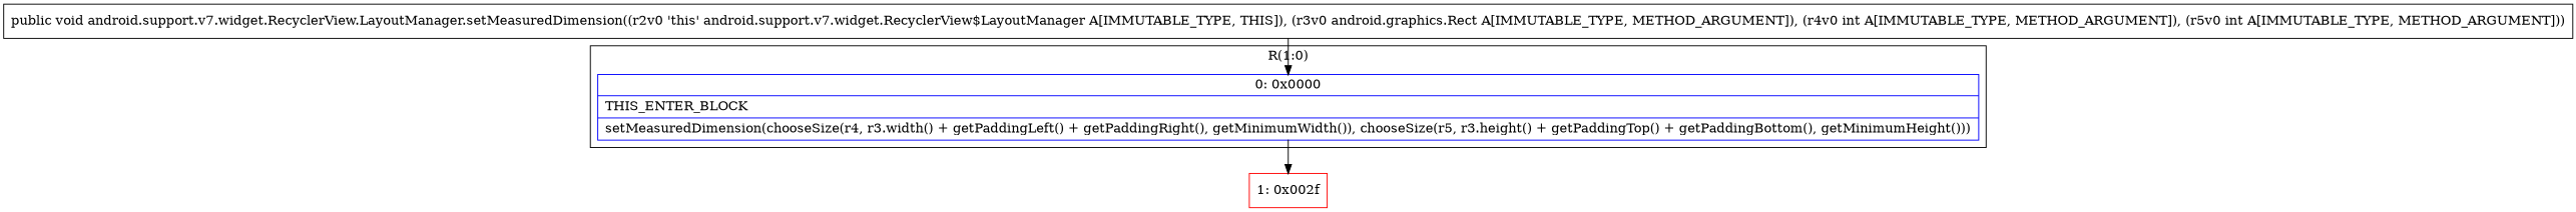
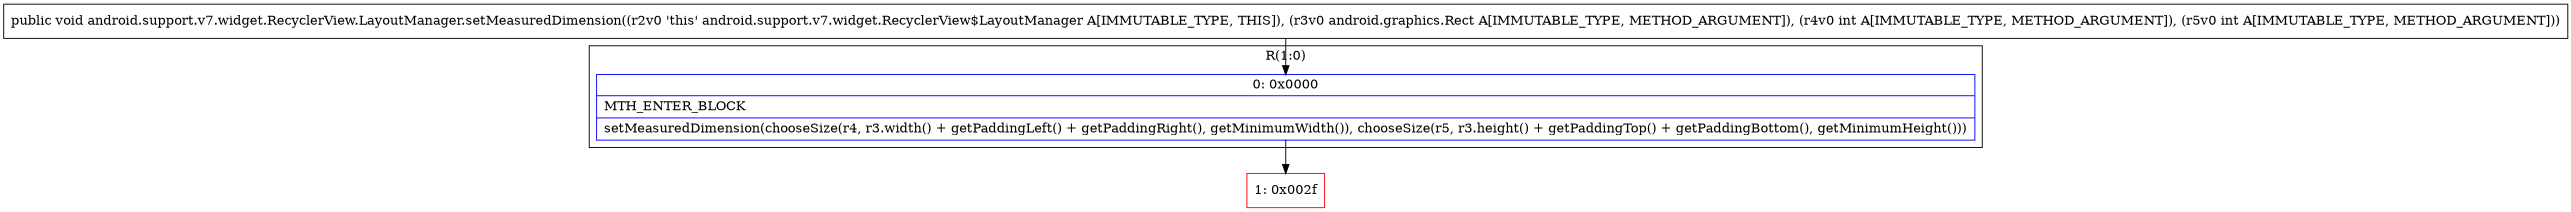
  digraph {
    node [shape=record]
-   n1 [color=blue label="{0\:\ 0x0000|THIS_ENTER_BLOCK\l|setMeasuredDimension(chooseSize(r4, r3.width() + getPaddingLeft() + getPaddingRight(), getMinimumWidth()), chooseSize(r5, r3.height() + getPaddingTop() + getPaddingBottom(), getMinimumHeight()))\l}"]
+   n1 [color=blue label="{0\:\ 0x0000|MTH_ENTER_BLOCK\l|setMeasuredDimension(chooseSize(r4, r3.width() + getPaddingLeft() + getPaddingRight(), getMinimumWidth()), chooseSize(r5, r3.height() + getPaddingTop() + getPaddingBottom(), getMinimumHeight()))\l}"]
    n2 [color=red label="{1\:\ 0x002f}"]
    n3 [label="{public void android.support.v7.widget.RecyclerView.LayoutManager.setMeasuredDimension((r2v0 'this' android.support.v7.widget.RecyclerView$LayoutManager A[IMMUTABLE_TYPE, THIS]), (r3v0 android.graphics.Rect A[IMMUTABLE_TYPE, METHOD_ARGUMENT]), (r4v0 int A[IMMUTABLE_TYPE, METHOD_ARGUMENT]), (r5v0 int A[IMMUTABLE_TYPE, METHOD_ARGUMENT])) }"]
    subgraph cluster_1 {
      label="R(1:0)"
      n1
    }
    n1 -> n2
    n3 -> n1
  }
